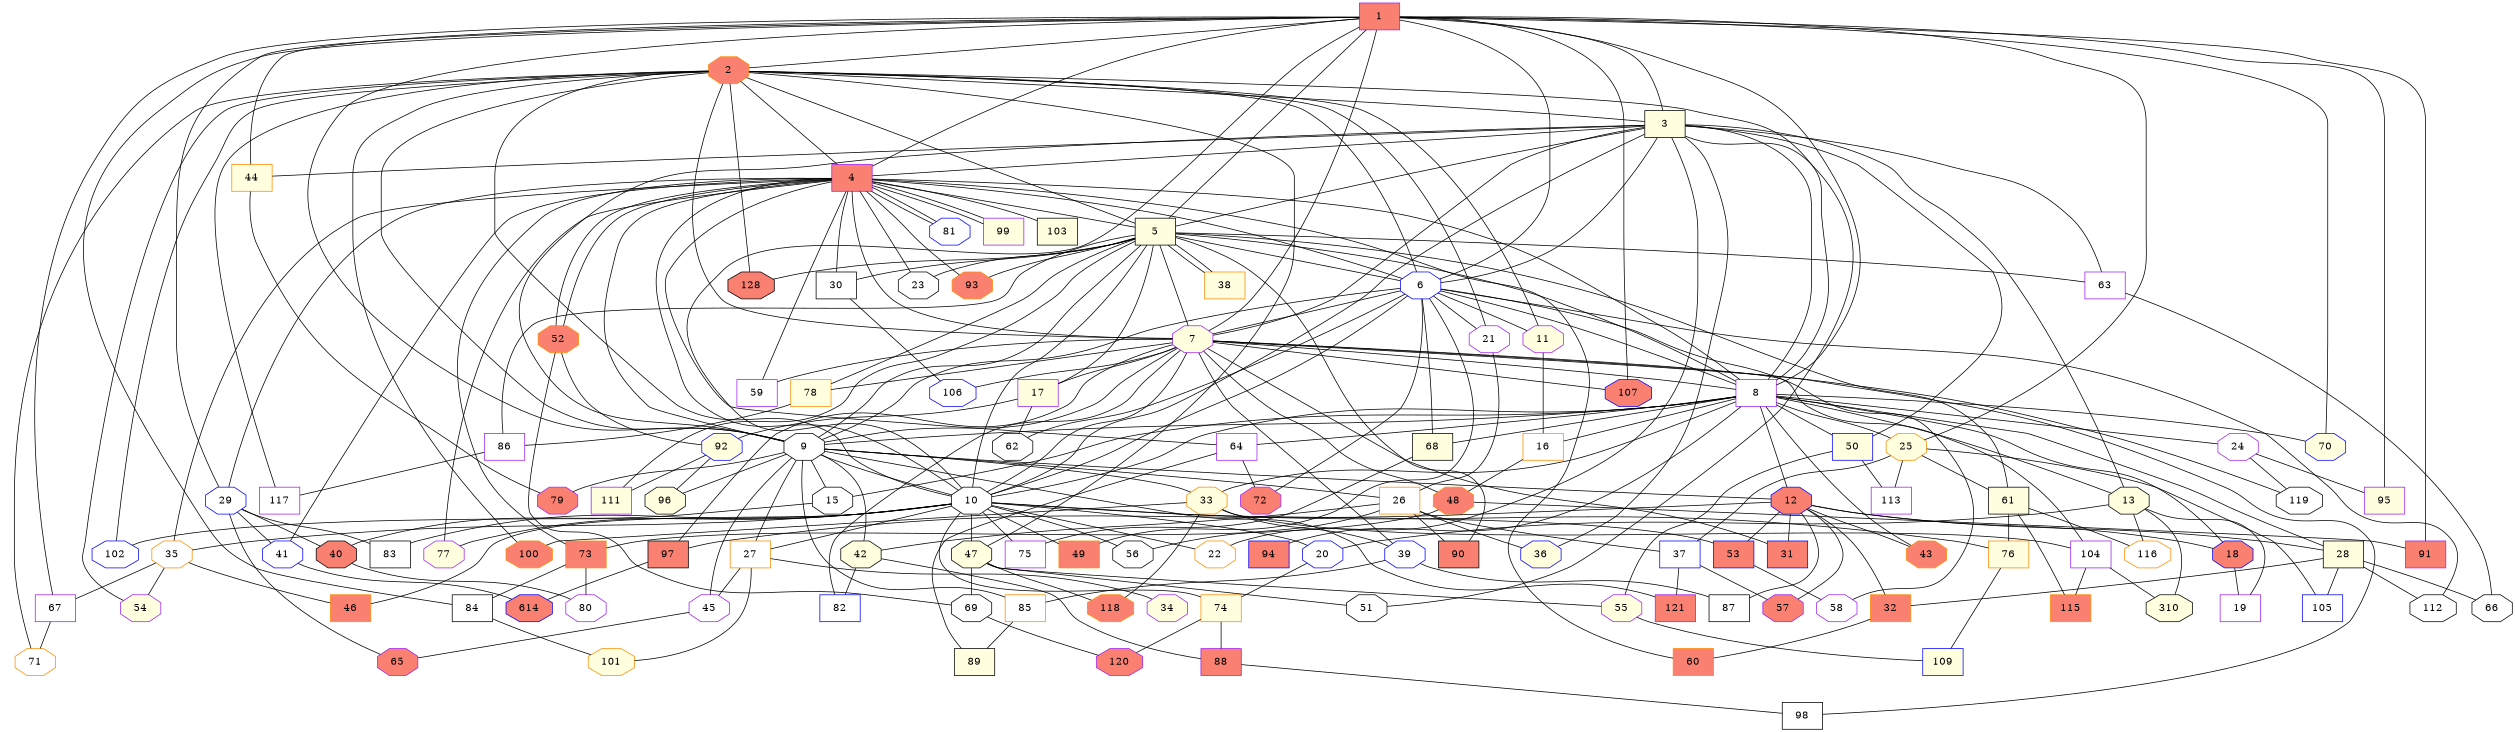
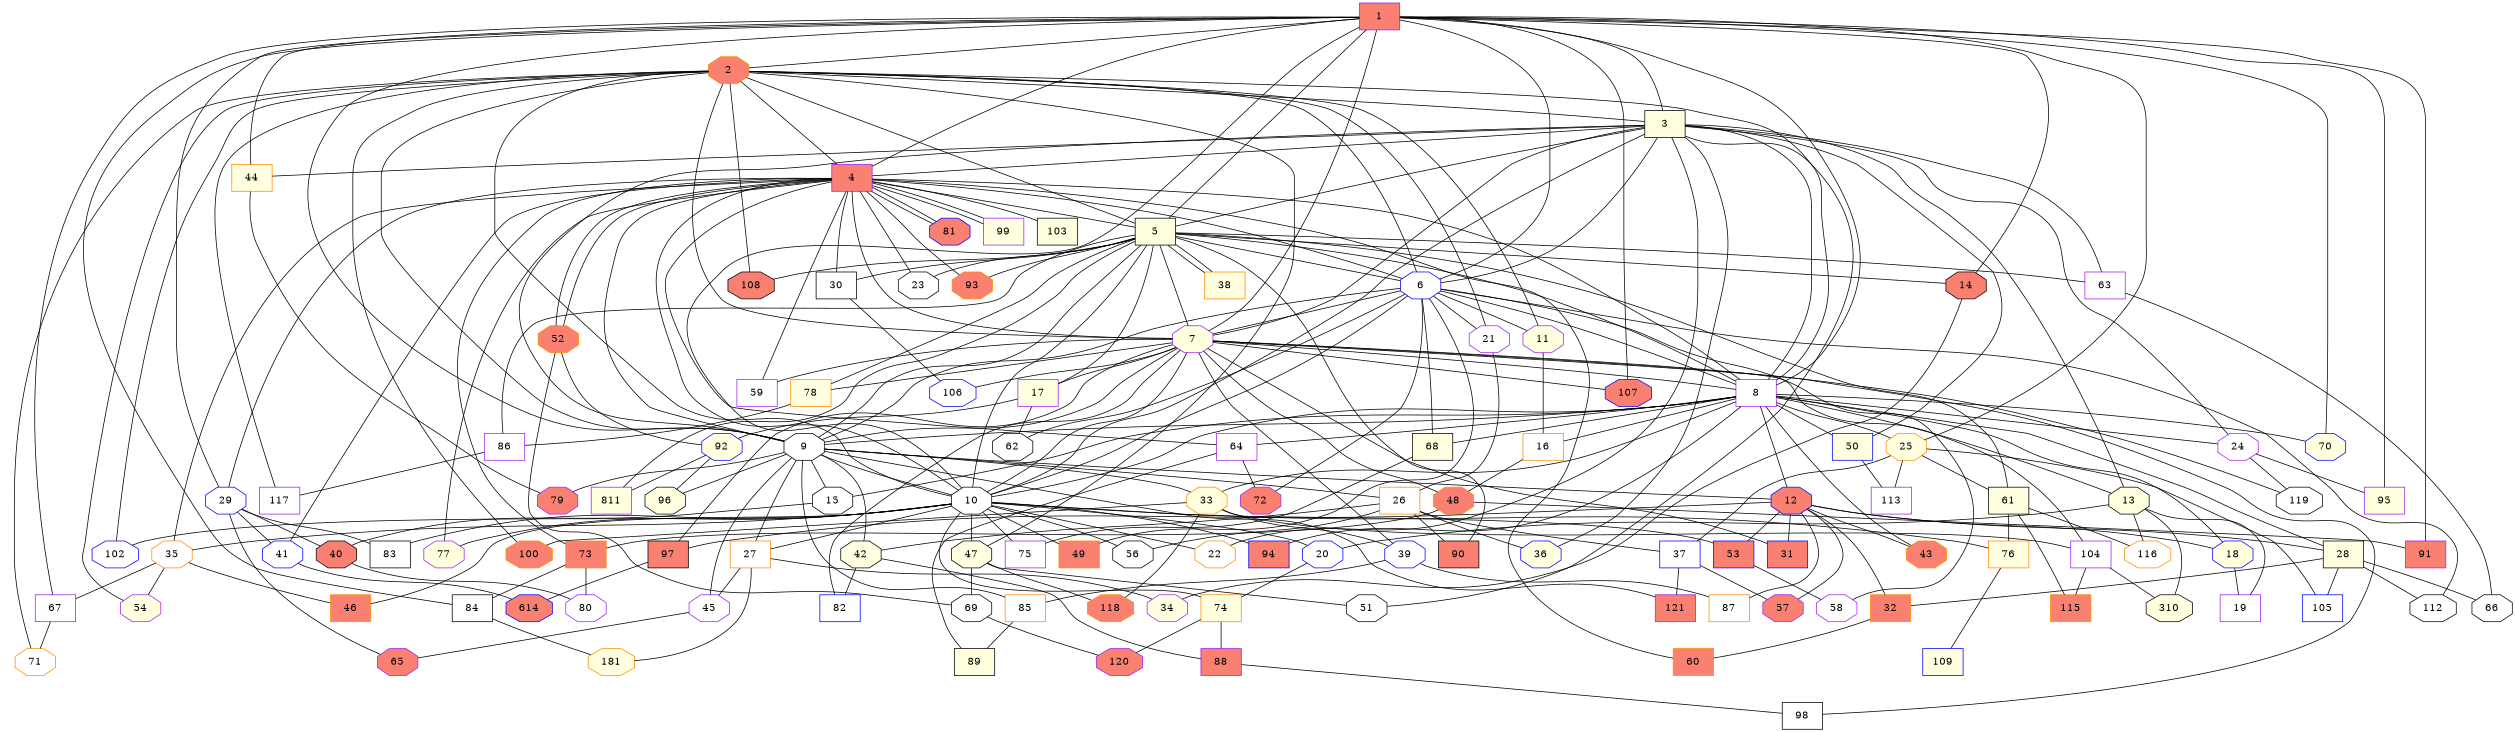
  graph {
    node [color=purple fillcolor=white shape=octagon style=filled]
    1 [fillcolor=salmon shape=box]
    2 [color=darkorange fillcolor=salmon]
    3 [color=black fillcolor=lightyellow shape=box]
    4 [fillcolor=salmon shape=box]
    5 [color=black fillcolor=lightyellow shape=box]
    6 [color=blue]
    7 [fillcolor=lightyellow]
    8 [shape=box]
    9 [color=black]
    10 [color=black]
+   14 [color=black fillcolor=salmon]
    25 [color=darkorange fillcolor=lightyellow]
    29 [color=blue]
    44 [color=darkorange fillcolor=lightyellow shape=box]
    67 [shape=box]
    70 [color=blue fillcolor=lightyellow]
    84 [color=black shape=box]
    91 [fillcolor=salmon shape=box]
    95 [fillcolor=lightyellow shape=box]
    107 [color=blue fillcolor=salmon]
    11 [fillcolor=lightyellow]
    21
    47 [color=black fillcolor=lightyellow]
    54 [fillcolor=lightyellow]
    71 [color=darkorange]
    100 [color=darkorange fillcolor=salmon]
    102 [color=blue]
-   108 [color=black fillcolor=salmon label=128]
+   108 [color=black fillcolor=salmon]
    117 [shape=box]
    13 [color=black fillcolor=lightyellow]
    22 [color=darkorange]
    24
    36 [color=blue fillcolor=lightyellow]
    50 [color=blue fillcolor=lightyellow shape=box]
    51 [color=black]
    63 [shape=box]
    23 [color=black]
    30 [color=black shape=box]
    35 [color=darkorange]
    41 [color=blue]
    52 [color=darkorange fillcolor=salmon]
    59 [shape=box]
    60 [color=darkorange fillcolor=salmon shape=box]
    64 [shape=box]
    73 [color=darkorange fillcolor=salmon shape=box]
    77 [fillcolor=lightyellow]
-   81 [color=blue]
+   81 [color=blue fillcolor=salmon]
    93 [color=darkorange fillcolor=salmon]
    99 [fillcolor=lightyellow shape=box]
    103 [color=black fillcolor=lightyellow shape=box]
    17 [fillcolor=lightyellow shape=box]
    38 [color=darkorange fillcolor=lightyellow shape=box]
    61 [color=black fillcolor=lightyellow shape=box]
    78 [color=darkorange fillcolor=lightyellow shape=box]
    86 [shape=box]
    90 [color=black fillcolor=salmon shape=box]
-   111 [fillcolor=lightyellow shape=box]
+   111 [fillcolor=lightyellow shape=box label=811]
    49 [color=darkorange fillcolor=salmon shape=box]
    58
    62 [color=black]
    68 [color=black fillcolor=lightyellow shape=box]
    72 [fillcolor=salmon]
    112 [color=black]
    31 [color=blue fillcolor=salmon shape=box]
    39 [color=blue]
    48 [color=darkorange fillcolor=salmon]
    82 [color=blue shape=box]
    97 [color=black fillcolor=salmon shape=box]
    98 [color=black shape=box]
    104 [shape=box]
    106 [color=blue]
    119 [color=black]
    12 [color=blue fillcolor=salmon]
    15 [color=black]
    16 [color=darkorange shape=box]
-   18 [color=blue fillcolor=salmon]
+   18 [color=blue fillcolor=lightyellow]
    28 [color=black fillcolor=lightyellow shape=box]
    33 [color=darkorange fillcolor=lightyellow]
    43 [color=darkorange fillcolor=salmon]
    94 [color=blue fillcolor=salmon shape=box]
    26 [color=darkorange shape=box]
    27 [color=darkorange shape=box]
    42 [color=black fillcolor=lightyellow]
    45
    79 [fillcolor=salmon]
    85 [color=darkorange shape=box]
    96 [color=black fillcolor=lightyellow]
    121 [fillcolor=salmon shape=box]
    20 [color=blue]
    46 [color=darkorange fillcolor=salmon shape=box]
    53 [color=blue fillcolor=salmon shape=box]
    56 [color=black]
    74 [color=darkorange fillcolor=lightyellow shape=box]
    75 [shape=box]
    76 [color=darkorange fillcolor=lightyellow shape=box]
    83 [color=black shape=box]
    34 [fillcolor=lightyellow]
    37 [color=blue shape=box]
    105 [color=blue shape=box]
    113 [shape=box]
    40 [color=black fillcolor=salmon]
    65 [fillcolor=salmon]
-   101 [color=darkorange fillcolor=lightyellow]
+   101 [color=darkorange fillcolor=lightyellow label=181]
    118 [color=darkorange fillcolor=salmon]
-   55 [fillcolor=lightyellow]
    69 [color=black]
    19 [shape=box]
    n108 [color=black fillcolor=lightyellow label=310]
    116 [color=darkorange]
    66 [color=black]
    n111 [color=blue fillcolor=salmon label=614]
    92 [color=blue fillcolor=lightyellow]
    89 [color=black fillcolor=lightyellow shape=box]
    80
    115 [color=darkorange fillcolor=salmon shape=box]
-   87 [color=black shape=box]
+   87 [color=darkorange shape=box]
    32 [color=darkorange fillcolor=salmon shape=box]
    57 [fillcolor=salmon]
    88 [fillcolor=salmon shape=box]
    120 [fillcolor=salmon]
    109 [color=blue fillcolor=lightyellow shape=box]
    1 -- 2
    1 -- 3
    1 -- 4
    1 -- 5
    1 -- 6
    1 -- 7
    1 -- 8
    1 -- 9
    1 -- 10
+   1 -- 14
    1 -- 25
    1 -- 29
    1 -- 44
    1 -- 67
    1 -- 70
    1 -- 84
    1 -- 91
    1 -- 95
    1 -- 107
    2 -- 3
    2 -- 4
    2 -- 5
    2 -- 6
    2 -- 7
    2 -- 8
    2 -- 9
    2 -- 10
    2 -- 11
    2 -- 21
    2 -- 47
    2 -- 54
    2 -- 71
    2 -- 100
    2 -- 102
    2 -- 108
    2 -- 117
    3 -- 4
    3 -- 5
    3 -- 6
    3 -- 7
    3 -- 8
    3 -- 9
    3 -- 10
    3 -- 44
    3 -- 13
    3 -- 22
+   3 -- 24
    3 -- 36
    3 -- 50
    3 -- 51
    3 -- 63
    4 -- 5
    4 -- 6
    4 -- 7
    4 -- 8
    4 -- 9
    4 -- 10
    4 -- 29
    4 -- 23
    4 -- 30
    4 -- 35
    4 -- 41
    4 -- 52
    4 -- 52
    4 -- 59
    4 -- 60
    4 -- 64
    4 -- 73
    4 -- 77
    4 -- 81
    4 -- 81
    4 -- 93
    4 -- 99
    4 -- 99
    4 -- 103
    5 -- 6
    5 -- 7
    5 -- 8
    5 -- 9
    5 -- 10
+   5 -- 14
    5 -- 108
    5 -- 63
    5 -- 23
    5 -- 30
    5 -- 93
    5 -- 17
    5 -- 38
    5 -- 38
    5 -- 61
    5 -- 78
    5 -- 86
    5 -- 90
    5 -- 111
    6 -- 7
    6 -- 8
    6 -- 9
    6 -- 10
    6 -- 11
    6 -- 21
    6 -- 49
    6 -- 58
    6 -- 62
    6 -- 68
    6 -- 72
    6 -- 112
    7 -- 8
    7 -- 9
    7 -- 10
    7 -- 107
    7 -- 59
    7 -- 17
    7 -- 78
    7 -- 31
    7 -- 39
    7 -- 48
    7 -- 82
    7 -- 97
    7 -- 98
    7 -- 104
    7 -- 106
    7 -- 119
    8 -- 9
    8 -- 10
    8 -- 25
    8 -- 70
    8 -- 13
    8 -- 24
    8 -- 50
    8 -- 64
    8 -- 68
    8 -- 12
    8 -- 15
    8 -- 16
    8 -- 18
    8 -- 28
    8 -- 33
    8 -- 43
    8 -- 94
    9 -- 10
    9 -- 12
    9 -- 15
    9 -- 33
    9 -- 26
    9 -- 27
    9 -- 42
    9 -- 45
    9 -- 79
    9 -- 85
    9 -- 96
    9 -- 121
    10 -- 47
    10 -- 102
    10 -- 22
    10 -- 35
    10 -- 77
    10 -- 49
+   10 -- 94
    10 -- 27
    10 -- 20
    10 -- 46
    10 -- 53
    10 -- 56
    10 -- 74
    10 -- 75
    10 -- 76
    10 -- 83
+   14 -- 34
    25 -- 61
    25 -- 37
    25 -- 105
    25 -- 113
    29 -- 41
    29 -- 83
    29 -- 40
    29 -- 65
    44 -- 79
    67 -- 71
    84 -- 101
    11 -- 16
    21 -- 26
    47 -- 51
    47 -- 118
-   47 -- 55
    47 -- 69
    13 -- 20
    13 -- 19
    13 -- n108
    13 -- 116
    24 -- 95
    24 -- 119
    50 -- 113
-   50 -- 55
    63 -- 66
    30 -- 106
    35 -- 67
    35 -- 54
    35 -- 46
    41 -- n111
    52 -- 69
    52 -- 92
    64 -- 72
    64 -- 89
    73 -- 84
    73 -- 80
    17 -- 62
    17 -- 92
    61 -- 76
    61 -- 116
    61 -- 115
    78 -- 86
    86 -- 117
    68 -- 75
    39 -- 85
    39 -- 87
    48 -- 91
    48 -- 73
    97 -- n111
    104 -- n108
    104 -- 115
    12 -- 31
    12 -- 97
    12 -- 18
    12 -- 28
    12 -- 43
    12 -- 53
    12 -- 87
    12 -- 32
    12 -- 57
    15 -- 40
    16 -- 48
    18 -- 19
    28 -- 112
    28 -- 105
    28 -- 66
    28 -- 32
    33 -- 100
    33 -- 39
    33 -- 104
    33 -- 118
    26 -- 36
    26 -- 90
    26 -- 42
    26 -- 56
    26 -- 37
    27 -- 45
    27 -- 34
    27 -- 101
    42 -- 82
    42 -- 88
    45 -- 65
    85 -- 89
    20 -- 74
    53 -- 58
    74 -- 88
    74 -- 120
    76 -- 109
    37 -- 121
    37 -- 57
    40 -- 80
-   55 -- 109
    69 -- 120
    92 -- 111
    92 -- 96
    32 -- 60
    88 -- 98
  }
